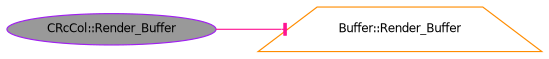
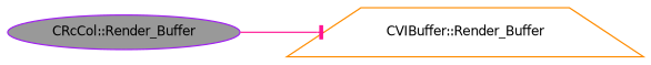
  digraph {
    rankdir=LR
    node [fontname=Helvetica fontsize=10 style=filled]
    n1 [color=purple fillcolor=grey60 fontcolor=black height=0.2 label="CRcCol::Render_Buffer" shape=ellipse width=0.4]
-   n2 [color=darkorange fillcolor=white height=0.2 label="Buffer::Render_Buffer" shape=trapezium width=0.4]
+   n2 [color=darkorange fillcolor=white height=0.2 label="CVIBuffer::Render_Buffer" shape=trapezium width=0.4]
    n1 -> n2 [color=deeppink fontname=Helvetica fontsize=10 labelfontname=Helvetica labelfontsize=10 style=solid arrowhead=tee]
  }
